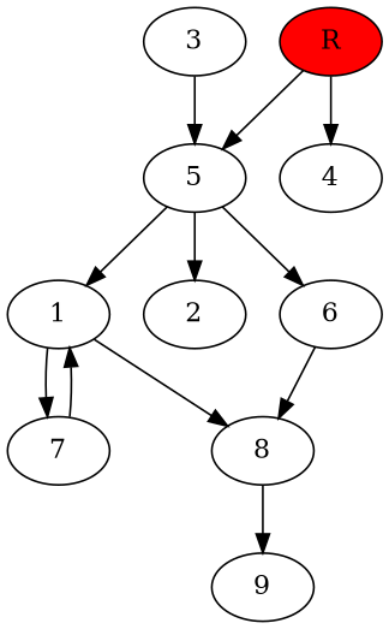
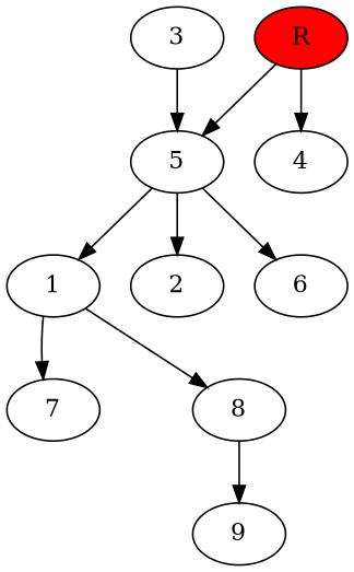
  digraph {
    1
    7
    8
    9
    3
    5
    2
    6
    R [fillcolor="#ff0000" style=filled]
    4
    1 -> 7
    1 -> 8
-   7 -> 1
    8 -> 9
    3 -> 5
    5 -> 1
    5 -> 2
    5 -> 6
-   6 -> 8
    R -> 5
    R -> 4
  }
